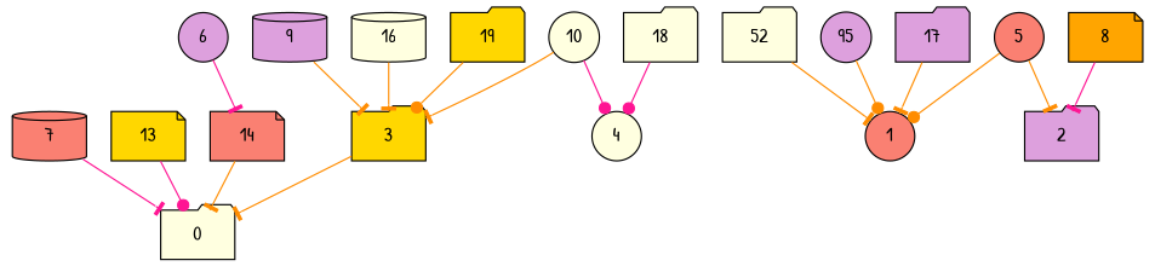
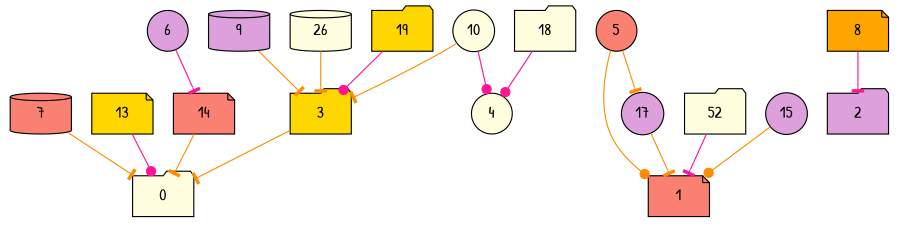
  digraph {
    fontname="Patrick Hand"
    node [fillcolor=lightyellow fontname="Patrick Hand" shape=folder style=filled]
    edge [Label=3 arrowhead=tee color=darkorange fontname="Patrick Hand"]
    3 [fillcolor=gold]
    0
-   1 [fillcolor=salmon shape=circle]
+   1 [fillcolor=salmon shape=note]
    5 [fillcolor=salmon shape=circle]
    2 [fillcolor=plum]
    10 [shape=circle]
    4 [shape=circle]
    7 [fillcolor=salmon shape=cylinder]
    8 [fillcolor=orange shape=note]
    13 [fillcolor=gold shape=note]
    6 [fillcolor=plum shape=circle]
    14 [fillcolor=salmon shape=note]
    9 [fillcolor=plum shape=cylinder]
    n14 [label=52]
-   15 [fillcolor=plum shape=circle label=95]
-   16 [shape=cylinder]
-   17 [fillcolor=plum]
+   15 [fillcolor=plum shape=circle]
+   16 [shape=cylinder label=26]
+   17 [fillcolor=plum shape=circle]
    18
    19 [fillcolor=gold]
    3 -> 0 [Label=2]
    5 -> 1 [arrowhead=dot]
-   5 -> 2 [Label=1]
+   5 -> 17 [Label=1]
    10 -> 3
    10 -> 4 [Label=1 arrowhead=dot color=deeppink]
-   7 -> 0 [color=deeppink]
+   7 -> 0
    8 -> 2 [Label=2 color=deeppink]
    13 -> 0 [Label=1 arrowhead=dot color=deeppink]
    6 -> 14 [color=deeppink]
    14 -> 0 [Label=4]
    9 -> 3 [Label=2]
-   n14 -> 1 [Label=4]
+   n14 -> 1 [Label=4 color=deeppink]
    15 -> 1 [Label=7 arrowhead=dot]
    16 -> 3 [Label=2]
    17 -> 1
    18 -> 4 [arrowhead=dot color=deeppink]
-   19 -> 3 [Label=1 arrowhead=dot]
+   19 -> 3 [Label=1 arrowhead=dot color=deeppink]
  }
